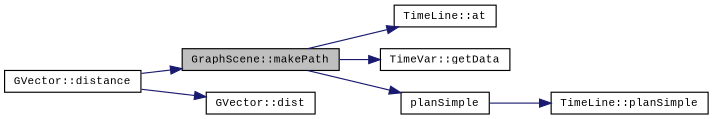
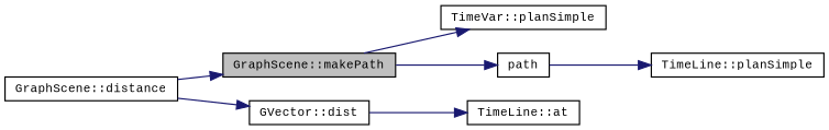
  digraph {
    fontname="Liberation Mono"
    rankdir=LR
    node [color=black fillcolor=white fontname="Liberation Mono" fontsize=10 shape=record style=filled]
    edge [color=midnightblue fontname="Liberation Mono" fontsize=10 labelfontname=Helvetica labelfontsize=10 style=solid]
    n1 [fillcolor=grey75 fontcolor=black height=0.2 label="GraphScene::makePath" width=0.4]
    n2 [height=0.2 label="TimeLine::at" width=0.4]
-   n3 [height=0.2 label="TimeVar::getData" width=0.4]
-   n4 [height=0.2 label=planSimple width=0.4]
-   n5 [height=0.2 label="GVector::distance" width=0.4]
+   n3 [height=0.2 label="TimeVar::planSimple" width=0.4]
+   n4 [height=0.2 label=path width=0.4]
+   n5 [height=0.2 label="GraphScene::distance" width=0.4]
    n6 [height=0.2 label="GVector::dist" width=0.4]
    n7 [height=0.2 label="TimeLine::planSimple" width=0.4]
-   n1 -> n2
+   n6 -> n2
    n1 -> n3
    n1 -> n4
    n4 -> n7
    n5 -> n1
    n5 -> n6
  }
